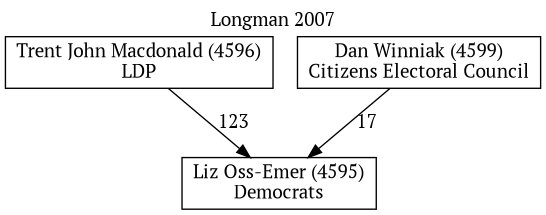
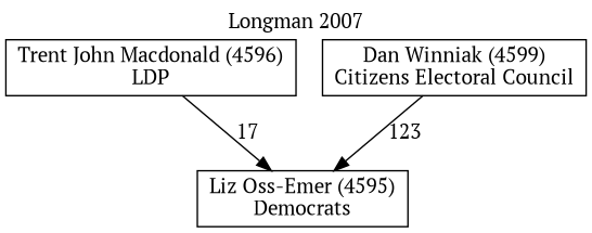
  digraph {
    fontname="PT Serif"
    label="Longman 2007"
    labelloc=t
    mclimit=10
    node [fontname="PT Serif" shape=box]
    edge [fontname="PT Serif"]
    n1 [label="Liz Oss-Emer (4595)\nDemocrats"]
    n2 [label="Trent John Macdonald (4596)\nLDP"]
    n3 [label="Dan Winniak (4599)\nCitizens Electoral Council"]
-   n2 -> n1 [label=123]
-   n3 -> n1 [label=17]
+   n2 -> n1 [label=17]
+   n3 -> n1 [label=123]
  }
